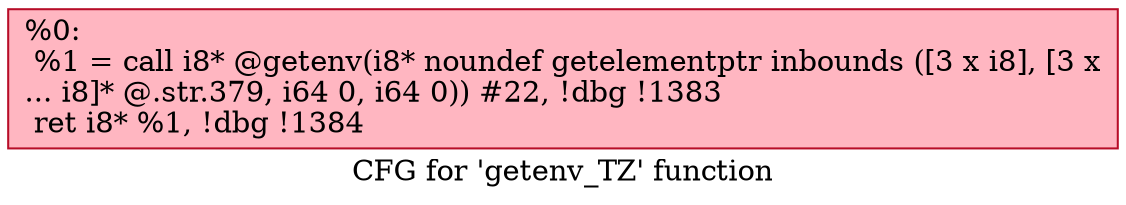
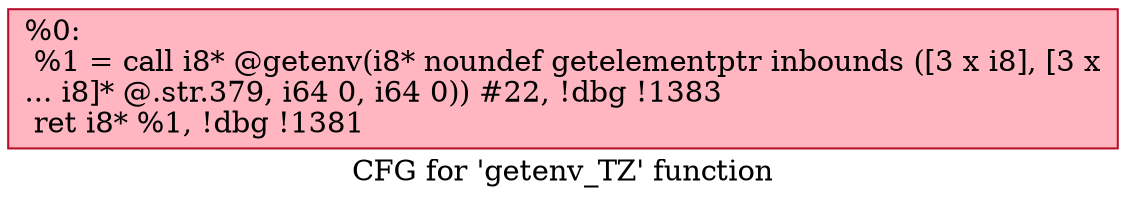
  digraph {
    label="CFG for 'getenv_TZ' function"
    rankdir=LR
-   n1 [color="#b70d28ff" fillcolor=lightpink label="{%0:\l  %1 = call i8* @getenv(i8* noundef getelementptr inbounds ([3 x i8], [3 x\l... i8]* @.str.379, i64 0, i64 0)) #22, !dbg !1383\l  ret i8* %1, !dbg !1384\l}" shape=record style=filled]
+   n1 [color="#b70d28ff" fillcolor=lightpink label="{%0:\l  %1 = call i8* @getenv(i8* noundef getelementptr inbounds ([3 x i8], [3 x\l... i8]* @.str.379, i64 0, i64 0)) #22, !dbg !1383\l  ret i8* %1, !dbg !1381\l}" shape=record style=filled]
  }
